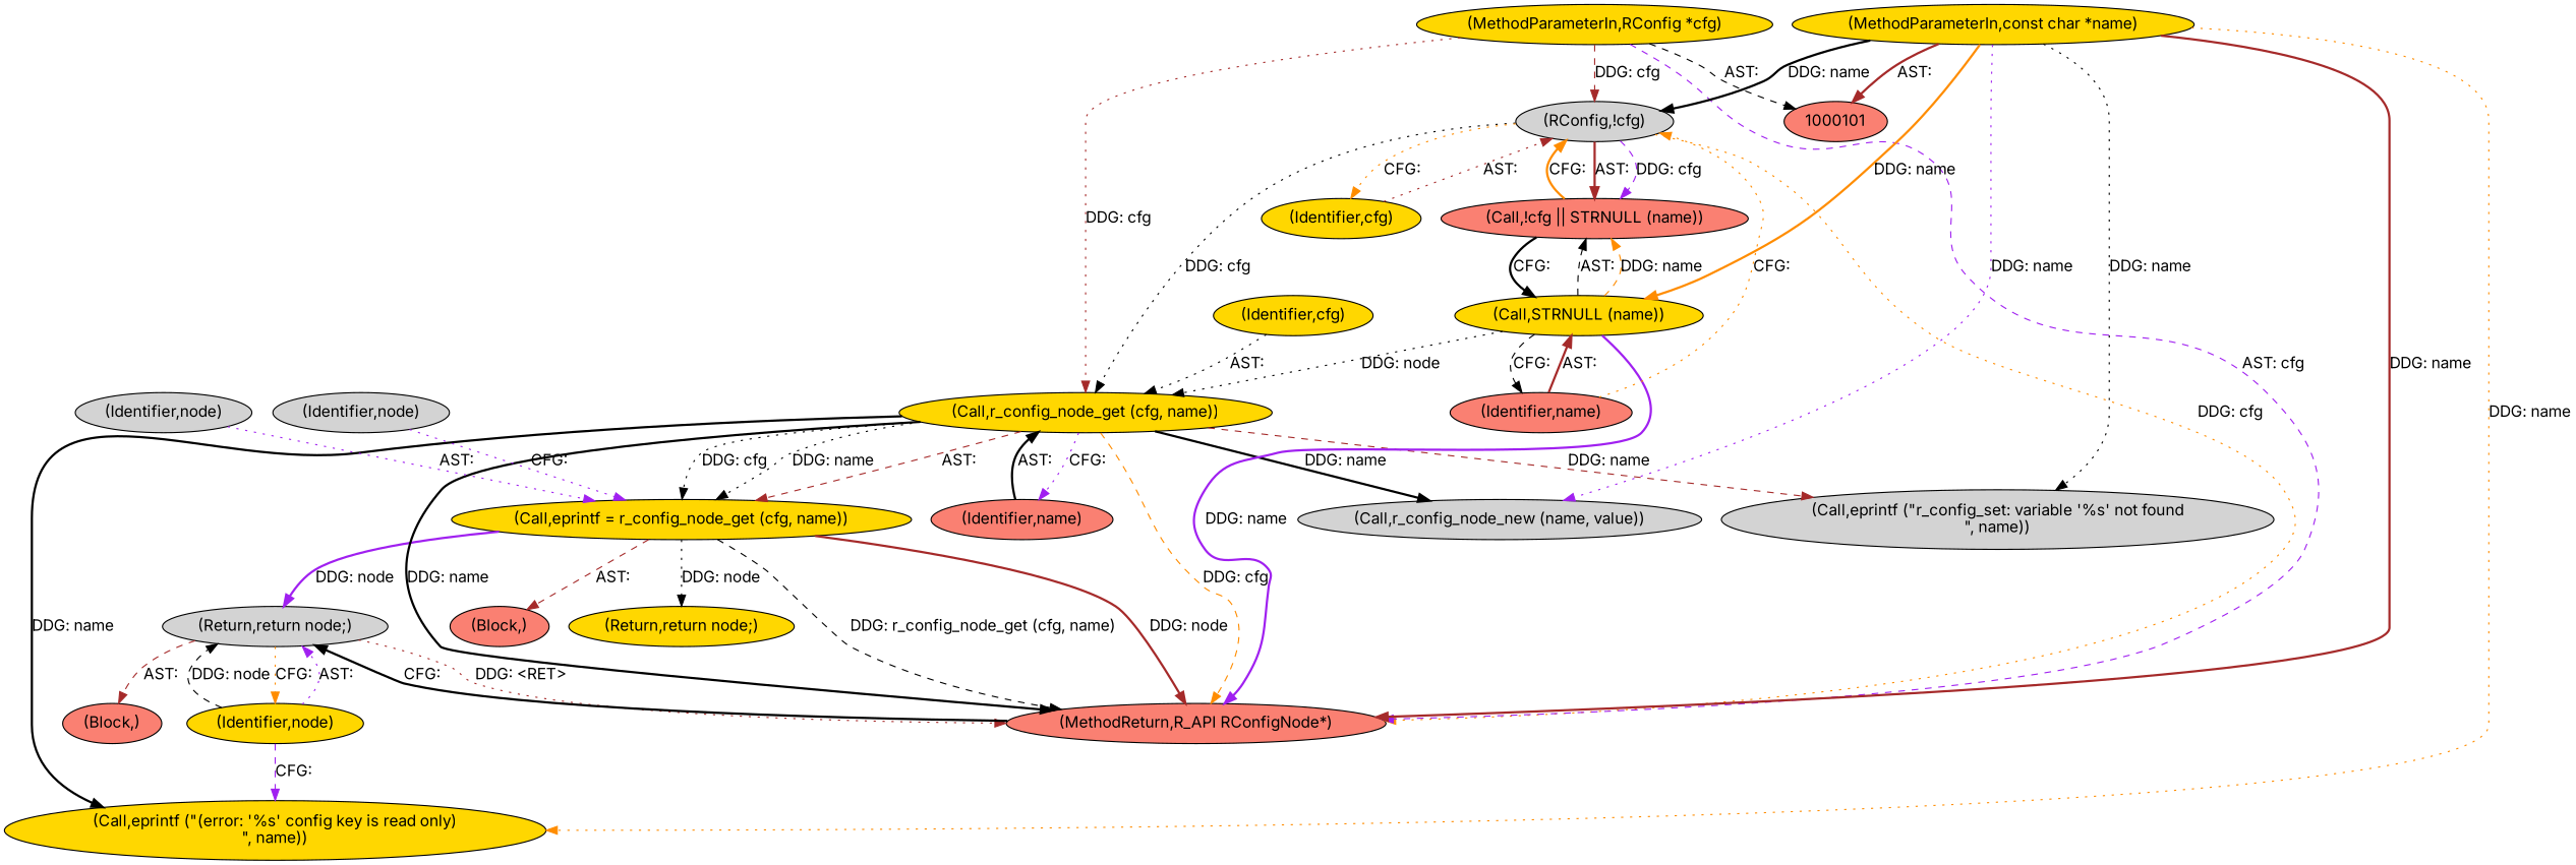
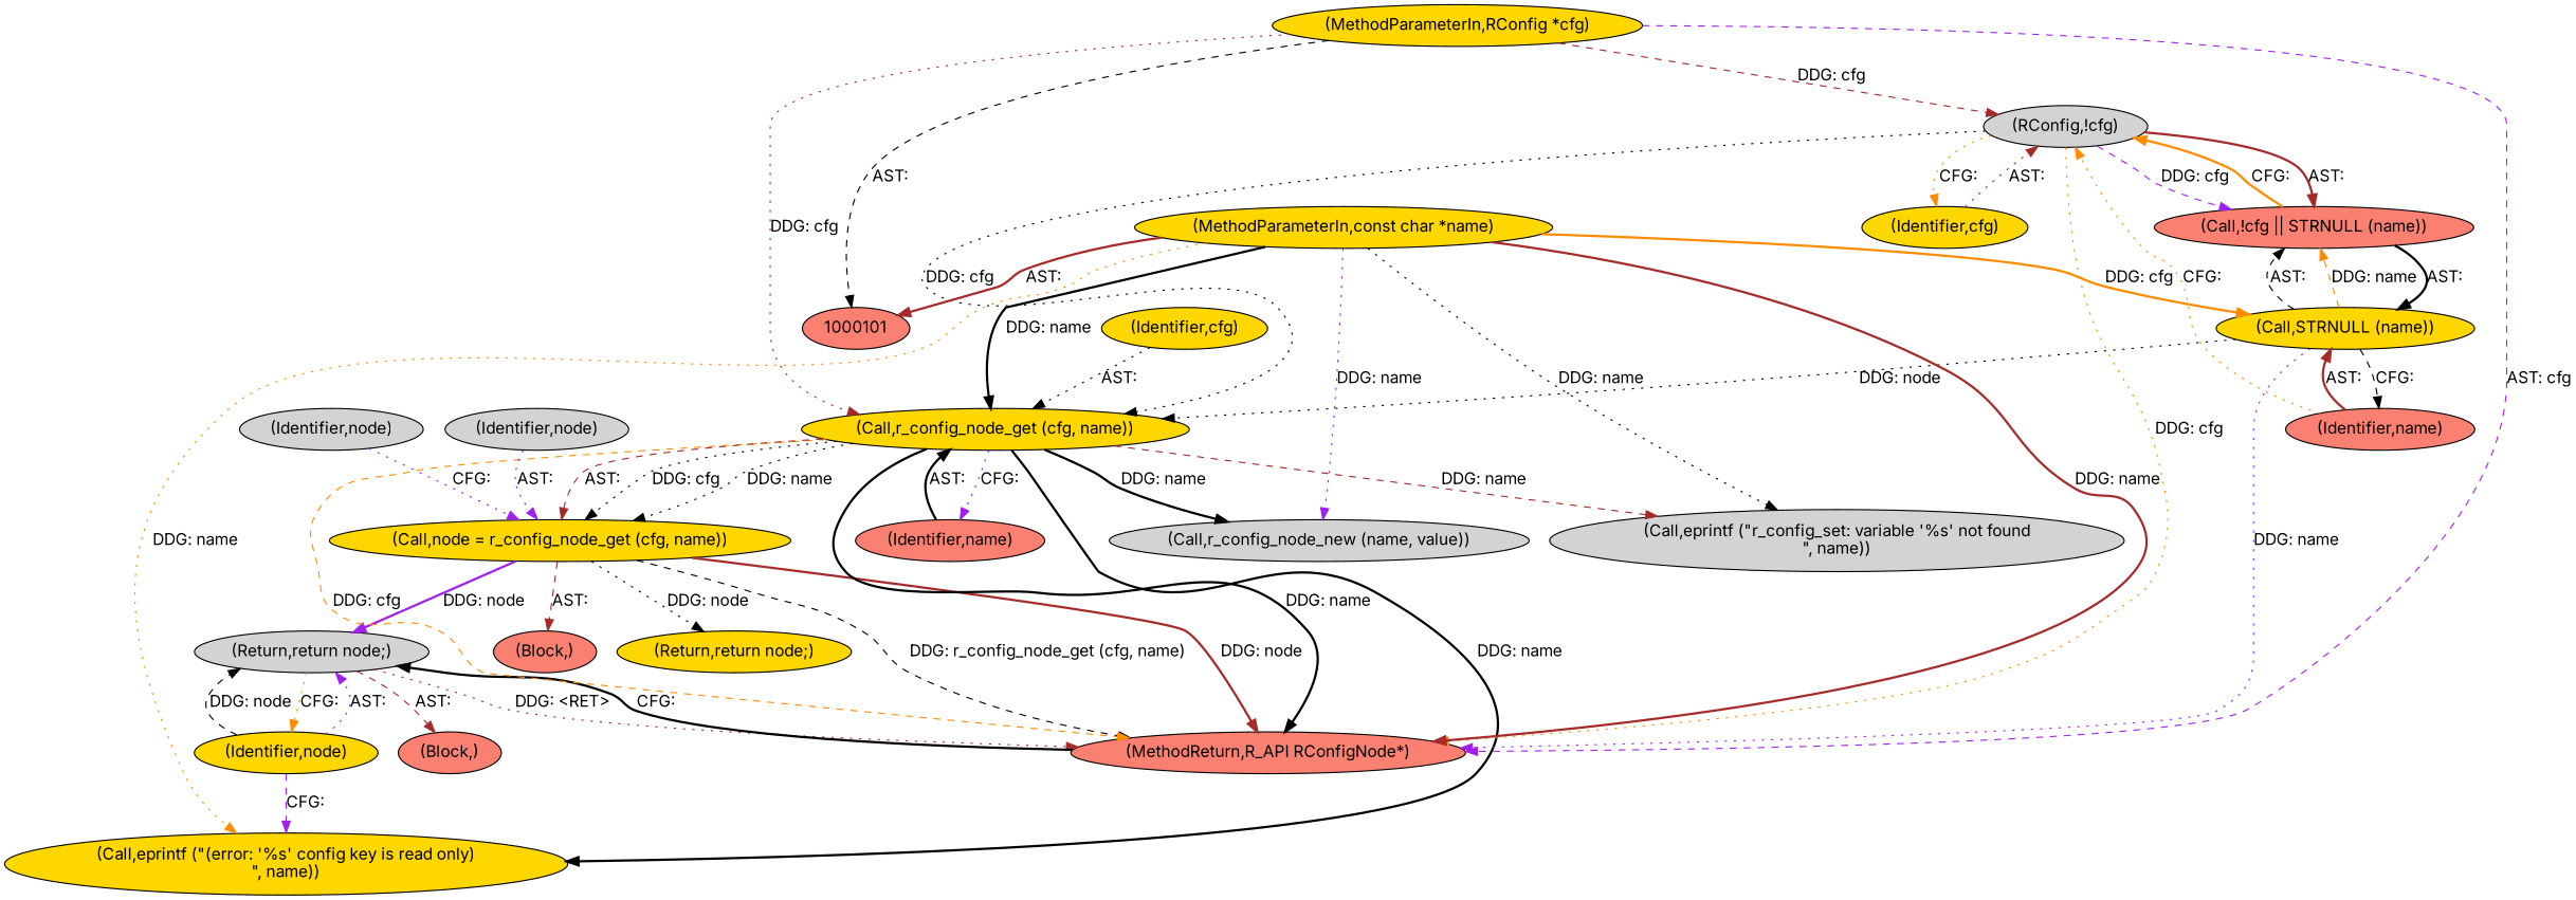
  digraph {
    fontname=Inter
    node [fillcolor=gold fontname=Inter style=filled]
    edge [color=black fontname=Inter style=dotted]
    n1 [fillcolor=lightgrey label="(Return,return node;)"]
    n2 [label="(Identifier,node)"]
    n3 [fillcolor=salmon label="(MethodReturn,R_API RConfigNode*)"]
    n4 [fillcolor=salmon label="(Block,)"]
    n5 [label="(Call,eprintf (\"(error: '%s' config key is read only)\n\", name))"]
-   n6 [label="(Call,eprintf = r_config_node_get (cfg, name))"]
+   n6 [label="(Call,node = r_config_node_get (cfg, name))"]
    n7 [fillcolor=salmon label="(Block,)"]
    n8 [label="(Return,return node;)"]
    n9 [label="(Call,r_config_node_get (cfg, name))"]
    n10 [fillcolor=lightgrey label="(Call,r_config_node_new (name, value))"]
    n11 [fillcolor=lightgrey label="(Call,eprintf (\"r_config_set: variable '%s' not found\n\", name))"]
    n12 [fillcolor=salmon label="(Identifier,name)"]
    n13 [fillcolor=lightgrey label="(RConfig,!cfg)"]
    n14 [label="(Identifier,cfg)"]
    n15 [fillcolor=salmon label="(Call,!cfg || STRNULL (name))"]
    n16 [label="(Call,STRNULL (name))"]
    n17 [label="(MethodParameterIn,RConfig *cfg)"]
    1000101 [fillcolor=salmon]
    n19 [fillcolor=salmon label="(Identifier,name)"]
    n20 [label="(MethodParameterIn,const char *name)"]
    n21 [fillcolor=lightgrey label="(Identifier,node)"]
    n22 [fillcolor=lightgrey label="(Identifier,node)"]
    n23 [label="(Identifier,cfg)"]
    n1 -> n2 [color=darkorange label="CFG: "]
    n1 -> n3 [color=brown label="DDG: <RET>"]
    n1 -> n4 [color=brown label="AST: " style=dashed]
    n2 -> n1 [color=purple label="AST: "]
    n2 -> n1 [label="DDG: node" style=dashed]
    n2 -> n5 [color=purple label="CFG: " style=dashed]
    n3 -> n1 [label="CFG: " style=bold]
    n6 -> n1 [color=purple label="DDG: node" style=bold]
    n6 -> n3 [label="DDG: r_config_node_get (cfg, name)" style=dashed]
    n6 -> n3 [color=brown label="DDG: node" style=bold]
    n6 -> n7 [color=brown label="AST: " style=dashed]
    n6 -> n8 [label="DDG: node"]
    n9 -> n3 [color=darkorange label="DDG: cfg" style=dashed]
    n9 -> n3 [label="DDG: name" style=bold]
    n9 -> n5 [label="DDG: name" style=bold]
    n9 -> n6 [color=brown label="AST: " style=dashed]
    n9 -> n6 [label="DDG: cfg"]
    n9 -> n6 [label="DDG: name"]
    n9 -> n10 [label="DDG: name" style=bold]
    n9 -> n11 [color=brown label="DDG: name" style=dashed]
    n9 -> n12 [color=purple label="CFG: "]
    n12 -> n9 [label="AST: " style=bold]
    n13 -> n3 [color=darkorange label="DDG: cfg"]
    n13 -> n9 [label="DDG: cfg"]
    n13 -> n14 [color=darkorange label="CFG: "]
    n13 -> n15 [color=brown label="AST: " style=bold]
    n13 -> n15 [color=purple label="DDG: cfg" style=dashed]
    n14 -> n13 [color=brown label="AST: "]
    n15 -> n13 [color=darkorange label="CFG: " style=bold]
-   n15 -> n16 [label="CFG: " style=bold]
-   n16 -> n3 [color=purple label="DDG: name" style=bold]
+   n15 -> n16 [label="AST: " style=bold]
+   n16 -> n3 [color=purple label="DDG: name"]
    n16 -> n9 [label="DDG: node"]
    n16 -> n15 [label="AST: " style=dashed]
    n16 -> n15 [color=darkorange label="DDG: name" style=dashed]
    n16 -> n19 [label="CFG: " style=dashed]
    n17 -> n3 [color=purple label="AST: cfg" style=dashed]
    n17 -> n9 [color=brown label="DDG: cfg"]
    n17 -> n13 [color=brown label="DDG: cfg" style=dashed]
    n17 -> 1000101 [label="AST: " style=dashed]
    n19 -> n13 [color=darkorange label="CFG: "]
    n19 -> n16 [color=brown label="AST: " style=bold]
    n20 -> n3 [color=brown label="DDG: name" style=bold]
    n20 -> n5 [color=darkorange label="DDG: name"]
-   n20 -> n13 [label="DDG: name" style=bold]
+   n20 -> n9 [label="DDG: name" style=bold]
    n20 -> n10 [color=purple label="DDG: name"]
    n20 -> n11 [label="DDG: name"]
-   n20 -> n16 [color=darkorange label="DDG: name" style=bold]
+   n20 -> n16 [color=darkorange label="DDG: cfg" style=bold]
    n20 -> 1000101 [color=brown label="AST: " style=bold]
    n21 -> n6 [color=purple label="CFG: "]
    n22 -> n6 [color=purple label="AST: "]
    n23 -> n9 [label="AST: "]
  }
